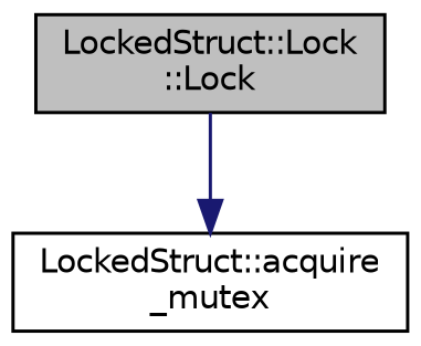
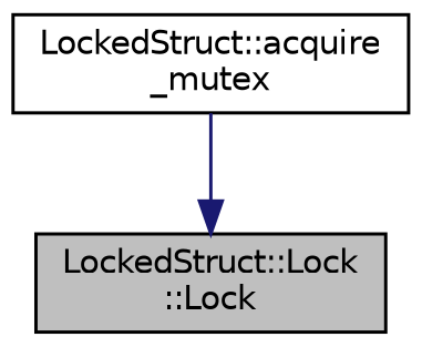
  digraph {
    rankdir=TB
    node [color=black fontname=Helvetica fontsize=10 shape=record style=filled]
    n1 [fillcolor=grey75 fontcolor=black height=0.2 label="LockedStruct::Lock\l::Lock" width=0.4]
    n2 [fillcolor=white height=0.2 label="LockedStruct::acquire\l_mutex" width=0.4]
-   n1 -> n2 [color=midnightblue fontname=Helvetica fontsize=10 labelfontname=Helvetica labelfontsize=10 style=solid]
+   n2 -> n1 [color=midnightblue fontname=Helvetica fontsize=10 labelfontname=Helvetica labelfontsize=10 style=solid]
  }
